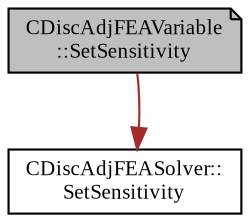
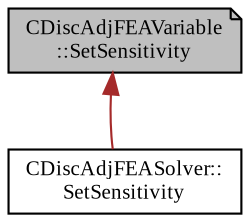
  digraph {
    rankdir=TB
    fontname="Liberation Serif"
    node [color=black fontname="Liberation Serif" fontsize=10 style=filled]
    n1 [fillcolor=grey75 fontcolor=black height=0.2 label="CDiscAdjFEAVariable\l::SetSensitivity" shape=note width=0.4]
    n2 [fillcolor=white height=0.2 label="CDiscAdjFEASolver::\lSetSensitivity" shape=box width=0.4]
-   n2 -> n1 [color=brown dir=back fontname="Liberation Serif" fontsize=10 labelfontname=Helvetica labelfontsize=10 style=solid]
+   n1 -> n2 [color=brown dir=back fontname="Liberation Serif" fontsize=10 labelfontname=Helvetica labelfontsize=10 style=solid]
  }
